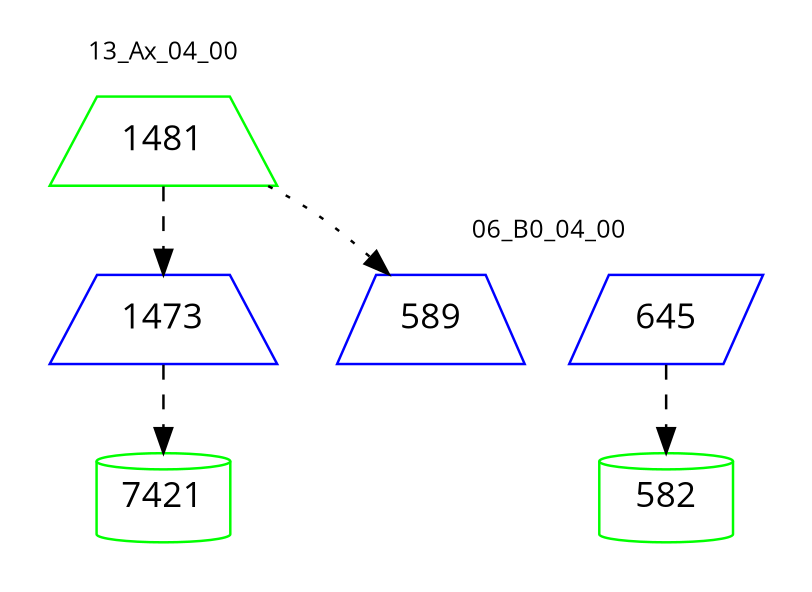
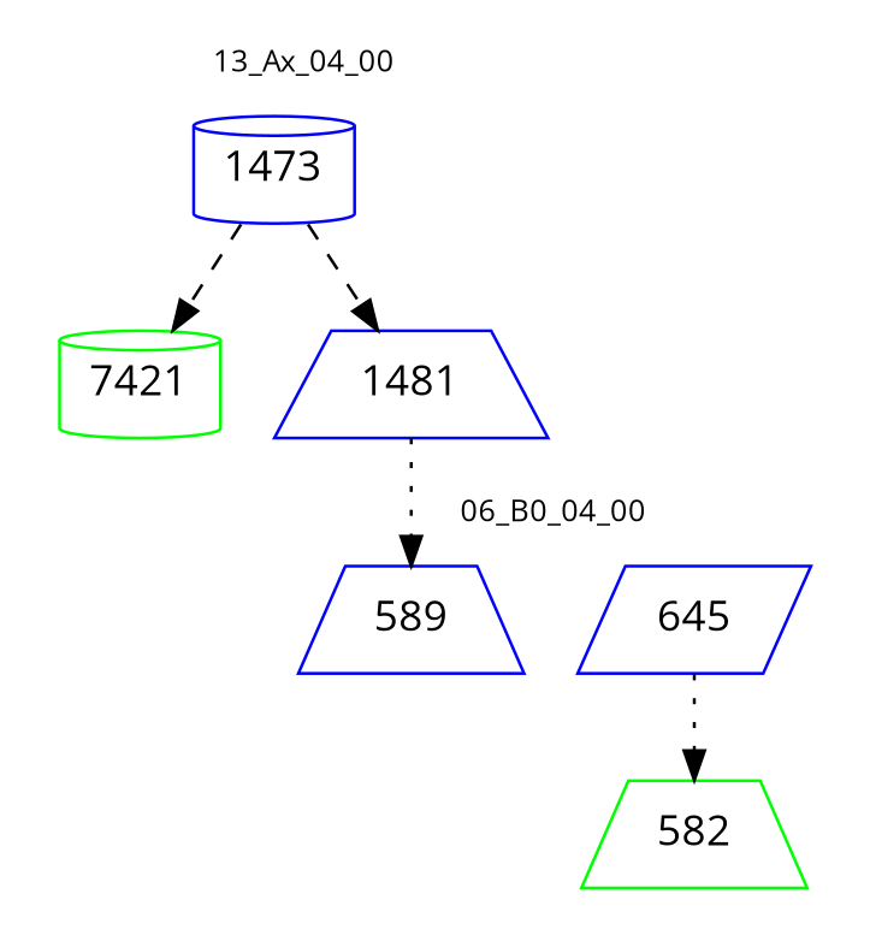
  digraph {
    fontname="Open Sans"
    node [color=blue fontname="Open Sans" shape=trapezium]
    edge [color=black fontname="Open Sans" style=dashed]
-   n1 [label=1473]
+   n1 [label=1473 shape=cylinder]
    n2 [color=green label=7421 shape=cylinder]
-   n3 [color=green label=1481]
+   n3 [label=1481]
    n4 [label=645 shape=parallelogram]
-   n5 [color=green label=582 shape=cylinder]
+   n5 [color=green label=582]
    n6 [label=589]
    subgraph cluster_1 {
      color=white
      fontsize=10
      label="13_Ax_04_00"
      n1
      n2
      n3
    }
    subgraph cluster_2 {
      color=white
      fontsize=10
      label="06_B0_04_00"
      n4
      n5
      n6
    }
    n1 -> n2
-   n3 -> n1
+   n1 -> n3
    n3 -> n6 [style=dotted]
-   n4 -> n5
+   n4 -> n5 [style=dotted]
  }
